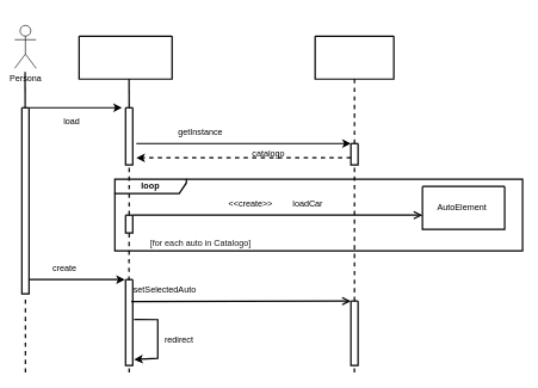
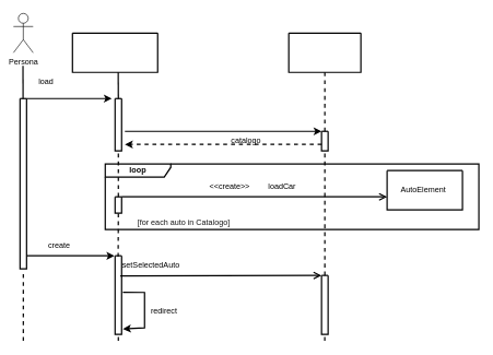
  <mxCell id="0" />
  <mxCell id="1" parent="0" />
- <mxCell id="2" value="Persona" style="shape=umlActor;verticalLabelPosition=bottom;verticalAlign=top;html=1;outlineConnect=0;" parent="1" vertex="1"><mxGeometry x="20" y="35" width="30" height="60" as="geometry" /></mxCell>
+ <mxCell id="2" value="Persona" style="shape=umlActor;verticalLabelPosition=bottom;verticalAlign=top;html=1;outlineConnect=0;" parent="1" vertex="1"><mxGeometry x="20" y="20" width="30" height="60" as="geometry" /></mxCell>
  <mxCell id="3" value="" style="endArrow=none;html=1;rounded=0;strokeWidth=2;" parent="1" source="6" edge="1"><mxGeometry width="50" height="50" relative="1" as="geometry"><mxPoint x="34.5" y="460" as="sourcePoint" /><mxPoint x="34.5" y="100" as="targetPoint" /></mxGeometry></mxCell>
  <mxCell id="4" value="" style="swimlane;startSize=0;strokeWidth=2;" parent="1" vertex="1"><mxGeometry x="110" y="50" width="130" height="60" as="geometry" /></mxCell>
  <mxCell id="5" value="" style="endArrow=classic;html=1;rounded=0;strokeWidth=2;" parent="1" edge="1"><mxGeometry width="50" height="50" relative="1" as="geometry"><mxPoint x="40" y="150" as="sourcePoint" /><mxPoint x="170" y="150" as="targetPoint" /></mxGeometry></mxCell>
  <mxCell id="6" value="" style="swimlane;startSize=0;labelBackgroundColor=none;strokeWidth=2;" parent="1" vertex="1"><mxGeometry x="30" y="150" width="10" height="260" as="geometry" /></mxCell>
  <mxCell id="7" value="" style="endArrow=classic;html=1;rounded=0;strokeWidth=2;" parent="1" edge="1"><mxGeometry width="50" height="50" relative="1" as="geometry"><mxPoint x="190" y="200" as="sourcePoint" /><mxPoint x="490" y="200" as="targetPoint" /></mxGeometry></mxCell>
- <mxCell id="8" value="getInstance" style="text;html=1;strokeColor=none;fillColor=none;align=center;verticalAlign=middle;whiteSpace=wrap;rounded=0;labelBackgroundColor=none;strokeWidth=2;" parent="1" vertex="1"><mxGeometry x="250" y="170" width="60" height="30" as="geometry" /></mxCell>
  <mxCell id="9" value="" style="swimlane;startSize=0;labelBackgroundColor=none;strokeWidth=2;" parent="1" vertex="1"><mxGeometry x="175" y="150" width="10" height="80" as="geometry" /></mxCell>
  <mxCell id="10" value="" style="endArrow=none;html=1;rounded=0;strokeWidth=2;exitX=0.5;exitY=0;exitDx=0;exitDy=0;" parent="1" edge="1" source="9"><mxGeometry width="50" height="50" relative="1" as="geometry"><mxPoint x="180" y="130" as="sourcePoint" /><mxPoint x="179.76" y="110" as="targetPoint" /></mxGeometry></mxCell>
  <mxCell id="11" value="" style="endArrow=none;dashed=1;html=1;rounded=0;entryX=0.5;entryY=1;entryDx=0;entryDy=0;strokeWidth=2;startArrow=none;exitX=0.5;exitY=0;exitDx=0;exitDy=0;" parent="1" source="30" target="9" edge="1"><mxGeometry width="50" height="50" relative="1" as="geometry"><mxPoint x="180" y="520" as="sourcePoint" /><mxPoint x="220" y="250" as="targetPoint" /></mxGeometry></mxCell>
  <mxCell id="12" value="" style="endArrow=none;dashed=1;html=1;rounded=0;entryX=0.501;entryY=1.02;entryDx=0;entryDy=0;strokeWidth=2;entryPerimeter=0;" parent="1" target="6" edge="1"><mxGeometry width="50" height="50" relative="1" as="geometry"><mxPoint x="35" y="520" as="sourcePoint" /><mxPoint x="34.62" y="210" as="targetPoint" /></mxGeometry></mxCell>
- <mxCell id="13" value="load" style="text;html=1;strokeColor=none;fillColor=none;align=center;verticalAlign=middle;whiteSpace=wrap;rounded=0;labelBackgroundColor=none;strokeWidth=2;" parent="1" vertex="1"><mxGeometry x="70" y="155" width="60" height="30" as="geometry" /></mxCell>
+ <mxCell id="13" value="load" style="text;html=1;strokeColor=none;fillColor=none;align=center;verticalAlign=middle;whiteSpace=wrap;rounded=0;labelBackgroundColor=none;strokeWidth=2;" parent="1" vertex="1"><mxGeometry x="40" y="110" width="60" height="30" as="geometry" /></mxCell>
  <mxCell id="14" value="" style="swimlane;startSize=0;strokeWidth=2;" parent="1" vertex="1"><mxGeometry x="440" y="50" width="110" height="60" as="geometry" /></mxCell>
  <mxCell id="15" value="" style="endArrow=none;dashed=1;html=1;rounded=0;entryX=0.5;entryY=1;entryDx=0;entryDy=0;strokeWidth=2;exitX=0.5;exitY=0;exitDx=0;exitDy=0;" parent="1" source="34" target="29" edge="1"><mxGeometry width="50" height="50" relative="1" as="geometry"><mxPoint x="495" y="520" as="sourcePoint" /><mxPoint x="494.5" y="110" as="targetPoint" /></mxGeometry></mxCell>
  <mxCell id="16" value="" style="endArrow=classic;html=1;rounded=0;strokeWidth=2;dashed=1;" parent="1" edge="1"><mxGeometry width="50" height="50" relative="1" as="geometry"><mxPoint x="490" y="220" as="sourcePoint" /><mxPoint x="190" y="220" as="targetPoint" /></mxGeometry></mxCell>
  <mxCell id="17" value="catalogo" style="text;html=1;strokeColor=none;fillColor=none;align=center;verticalAlign=middle;whiteSpace=wrap;rounded=0;labelBackgroundColor=none;strokeWidth=2;" parent="1" vertex="1"><mxGeometry x="345" y="200" width="60" height="30" as="geometry" /></mxCell>
  <mxCell id="18" value="&lt;b&gt;loop&lt;/b&gt;" style="shape=umlFrame;whiteSpace=wrap;html=1;labelBackgroundColor=none;strokeWidth=2;fillColor=none;width=100;height=20;" parent="1" vertex="1"><mxGeometry x="160" y="250" width="570" height="100" as="geometry" /></mxCell>
  <mxCell id="19" value="" style="swimlane;startSize=0;strokeWidth=2;" parent="1" vertex="1"><mxGeometry x="590" y="260" width="115" height="60" as="geometry" /></mxCell>
  <mxCell id="20" value="AutoElement" style="text;html=1;align=center;verticalAlign=middle;resizable=0;points=[];autosize=1;strokeColor=none;fillColor=none;" parent="19" vertex="1"><mxGeometry x="10" y="15" width="90" height="30" as="geometry" /></mxCell>
  <mxCell id="21" value="" style="endArrow=open;html=1;rounded=0;strokeWidth=2;endFill=0;endSize=8;" parent="1" edge="1"><mxGeometry width="50" height="50" relative="1" as="geometry"><mxPoint x="185" y="300" as="sourcePoint" /><mxPoint x="590" y="300" as="targetPoint" /></mxGeometry></mxCell>
  <mxCell id="22" value="&lt;font color=&quot;#171717&quot;&gt;[for each auto in Catalogo]&lt;/font&gt;" style="text;html=1;strokeColor=none;fillColor=none;align=center;verticalAlign=middle;whiteSpace=wrap;rounded=0;" parent="1" vertex="1"><mxGeometry x="160" y="330" width="240" height="20" as="geometry" /></mxCell>
  <mxCell id="23" value="" style="endArrow=classic;html=1;rounded=0;strokeWidth=2;entryX=-0.092;entryY=0.25;entryDx=0;entryDy=0;entryPerimeter=0;" parent="1" edge="1"><mxGeometry width="50" height="50" relative="1" as="geometry"><mxPoint x="40" y="390" as="sourcePoint" /><mxPoint x="174.08" y="390" as="targetPoint" /></mxGeometry></mxCell>
  <mxCell id="24" value="create" style="text;html=1;strokeColor=none;fillColor=none;align=center;verticalAlign=middle;whiteSpace=wrap;rounded=0;labelBackgroundColor=none;strokeWidth=2;" parent="1" vertex="1"><mxGeometry x="60" y="360" width="60" height="30" as="geometry" /></mxCell>
  <mxCell id="25" value="" style="endArrow=open;html=1;rounded=0;strokeWidth=2;exitX=1.095;exitY=0.883;exitDx=0;exitDy=0;exitPerimeter=0;entryX=0;entryY=0;entryDx=0;entryDy=0;endFill=0;endSize=8;" parent="1" target="34" edge="1"><mxGeometry width="50" height="50" relative="1" as="geometry"><mxPoint x="182.98" y="420.64" as="sourcePoint" /><mxPoint x="500" y="420" as="targetPoint" /></mxGeometry></mxCell>
  <mxCell id="26" value="setSelectedAuto" style="text;html=1;strokeColor=none;fillColor=none;align=center;verticalAlign=middle;whiteSpace=wrap;rounded=0;labelBackgroundColor=none;strokeWidth=2;" parent="1" vertex="1"><mxGeometry x="200" y="390" width="60" height="30" as="geometry" /></mxCell>
  <mxCell id="27" value="redirect" style="text;html=1;strokeColor=none;fillColor=none;align=center;verticalAlign=middle;whiteSpace=wrap;rounded=0;labelBackgroundColor=none;strokeWidth=2;" parent="1" vertex="1"><mxGeometry x="220" y="460" width="60" height="30" as="geometry" /></mxCell>
  <mxCell id="28" value="" style="endArrow=classic;html=1;rounded=0;strokeWidth=2;entryX=1.2;entryY=0.931;entryDx=0;entryDy=0;entryPerimeter=0;exitX=1.2;exitY=0.464;exitDx=0;exitDy=0;exitPerimeter=0;" parent="1" source="32" target="32" edge="1"><mxGeometry width="50" height="50" relative="1" as="geometry"><mxPoint x="180" y="430" as="sourcePoint" /><mxPoint x="180" y="500" as="targetPoint" /><Array as="points"><mxPoint x="220" y="446" /><mxPoint x="220" y="500" /></Array></mxGeometry></mxCell>
  <mxCell id="29" value="" style="swimlane;startSize=0;strokeWidth=2;" parent="1" vertex="1"><mxGeometry x="490" y="200" width="10" height="30" as="geometry" /></mxCell>
  <mxCell id="30" value="" style="swimlane;startSize=0;strokeWidth=2;" parent="1" vertex="1"><mxGeometry x="175" y="300" width="10" height="25" as="geometry" /></mxCell>
  <mxCell id="31" value="" style="endArrow=none;dashed=1;html=1;rounded=0;strokeWidth=2;startArrow=none;exitX=0.035;exitY=0.214;exitDx=0;exitDy=0;exitPerimeter=0;entryX=0.5;entryY=1;entryDx=0;entryDy=0;" parent="30" target="30" edge="1"><mxGeometry width="50" height="50" relative="1" as="geometry"><mxPoint x="4.69" y="91.4" as="sourcePoint" /><mxPoint x="5" y="80" as="targetPoint" /></mxGeometry></mxCell>
  <mxCell id="32" value="" style="swimlane;startSize=0;strokeWidth=2;" parent="1" vertex="1"><mxGeometry x="175" y="390" width="10" height="120" as="geometry" /></mxCell>
  <mxCell id="33" value="" style="endArrow=none;dashed=1;html=1;rounded=0;entryX=0.5;entryY=1;entryDx=0;entryDy=0;strokeWidth=2;" parent="1" target="32" edge="1"><mxGeometry width="50" height="50" relative="1" as="geometry"><mxPoint x="180" y="520" as="sourcePoint" /><mxPoint x="180" y="210" as="targetPoint" /></mxGeometry></mxCell>
  <mxCell id="34" value="" style="swimlane;startSize=0;strokeWidth=2;" parent="1" vertex="1"><mxGeometry x="490" y="420" width="10" height="90" as="geometry" /></mxCell>
  <mxCell id="35" value="" style="endArrow=none;dashed=1;html=1;rounded=0;entryX=0.5;entryY=1;entryDx=0;entryDy=0;strokeWidth=2;exitX=0.5;exitY=0;exitDx=0;exitDy=0;" parent="1" source="29" target="14" edge="1"><mxGeometry width="50" height="50" relative="1" as="geometry"><mxPoint x="45" y="530" as="sourcePoint" /><mxPoint x="45.01" y="191" as="targetPoint" /></mxGeometry></mxCell>
  <mxCell id="36" value="" style="endArrow=none;dashed=1;html=1;rounded=0;entryX=0.5;entryY=1;entryDx=0;entryDy=0;strokeWidth=2;" parent="1" edge="1"><mxGeometry width="50" height="50" relative="1" as="geometry"><mxPoint x="494.91" y="520" as="sourcePoint" /><mxPoint x="494.91" y="510" as="targetPoint" /></mxGeometry></mxCell>
  <mxCell id="37" value="&amp;lt;&amp;lt;create&amp;gt;&amp;gt;" style="text;html=1;strokeColor=none;fillColor=none;align=center;verticalAlign=middle;whiteSpace=wrap;rounded=0;labelBackgroundColor=none;strokeWidth=2;" parent="1" vertex="1"><mxGeometry x="320" y="270" width="60" height="30" as="geometry" /></mxCell>
  <mxCell id="38" value="loadCar" style="text;html=1;strokeColor=none;fillColor=none;align=center;verticalAlign=middle;whiteSpace=wrap;rounded=0;labelBackgroundColor=none;strokeWidth=2;" vertex="1" parent="1"><mxGeometry x="400" y="270" width="60" height="30" as="geometry" /></mxCell>
